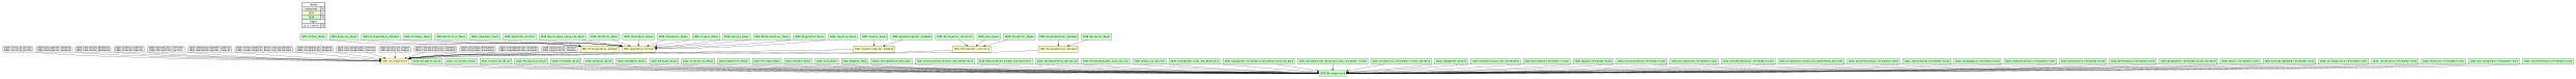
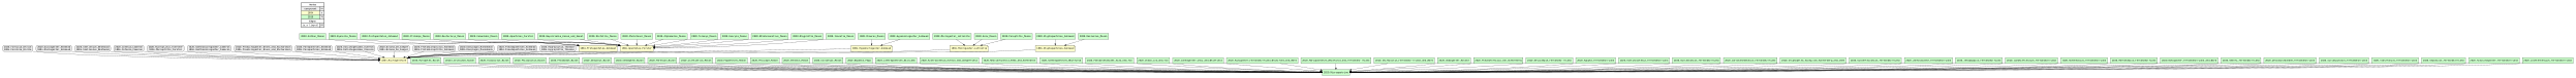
  digraph {
    fontname="JetBrains Mono"
    rankdir=TB
    node [fillcolor="#CCFFCC" fontname="JetBrains Mono" shape=box style=filled]
    edge [arrowhead=normal color="#000000" constraint=true fontname="JetBrains Mono" penwidth=1 style=solid]
    n1 [fillcolor=white label=<   <TABLE BORDER="0" CELLBORDER="1" CELLSPACING="0" CELLPADDING="4">  <TR> <TD COLSPAN="2"><font face="Arial Black"> Nodes</font></TD> </TR>  <TR>   <TD bgcolor="#EEEEEE" fontname="helvetica">congruent</TD>   <TD>84</TD>   </TR>  <TR>   <TD bgcolor="#FFFFCC" fontname="helvetica">1804</TD>   <TD>6</TD>   </TR>  <TR>   <TD bgcolor="#CCFFCC" fontname="helvetica">2020</TD>   <TD>70</TD>   </TR>  <TR> <TD COLSPAN="2"><font face = "Arial Black"> Edges </font></TD> </TR>  <TR>   <TD><font color ="#000000">is_a (input)</font></TD><TD>89</TD> </TR> </TABLE>   > margin=0]
    "2020.Fornicia_Brulle\n1804.Fornicia_Brulle" [fillcolor="#EEEEEE" style="filled,rounded"]
    "1804.Microgastrine" [fillcolor="#FFFFCC" shape=note]
    "2020.Microgastrine"
    "2020.Diologaster_Ashmead\n1804.Diologaster_Ashmead" [fillcolor="#EEEEEE" style="filled,rounded"]
    "2020.Snellenius_Westwood\n1804.Snellenius_Westwood" [fillcolor="#EEEEEE" style="filled,rounded"]
    "2020.Cotesia_Cameron\n1804.Cotesia_Cameron" [fillcolor="#EEEEEE" style="filled,rounded"]
    "2020.Microplitis_Foerster\n1804.Microplitis_Forster" [fillcolor="#EEEEEE" style="filled,rounded"]
    "2020.Xanthomicrogaster_Cameron\n1804.Xanthomicrogaster_Cameron" [fillcolor="#EEEEEE" style="filled,rounded"]
    "2020.Promicrogaster_Brues_and_Richardson\n1804.Promicrogaster_Brues_and_Richardson" [fillcolor="#EEEEEE" style="filled,rounded"]
    "2020.Parapanteles_Ashmead\n1804.Parapanteles_Ashmead" [fillcolor="#EEEEEE" style="filled,rounded"]
    "2020.Dolichogenidea_Viereck\n1804.Dolichogenidea_Viereck" [fillcolor="#EEEEEE" style="filled,rounded"]
    "2020.Buluka_De_Saeger\n1804.Buluka_De_Saeger" [fillcolor="#EEEEEE" style="filled,rounded"]
    "2020.Protomicroplitis_Ashmead\n1804.Protomicroplitis_Ashmead" [fillcolor="#EEEEEE" style="filled,rounded"]
    "2020.Dasylagon_Muesebeck\n1804.Dasylagon_Muesebeck" [fillcolor="#EEEEEE" style="filled,rounded"]
    "2020.Pseudapanteles_Ashmead\n1804.Pseudapanteles_Ashmead" [fillcolor="#EEEEEE" style="filled,rounded"]
    "2020.Hygroplitis_Thomson\n1804.Hygroplitis_Thomson" [fillcolor="#EEEEEE" style="filled,rounded"]
    "1804.Protapanteles_Ashmead" [fillcolor="#FFFFCC" shape=note]
    "1804.Apanteles_Forster" [fillcolor="#FFFFCC" shape=note]
    "1804.Hypomicrogaster_Ashmead" [fillcolor="#FFFFCC" shape=note]
    "1804.Microgaster_Latreille" [fillcolor="#FFFFCC" shape=note]
    "1804.Glyptapanteles_Ashmead" [fillcolor="#FFFFCC" shape=note]
    "2020.Microgaster_Latreille"
    "2020.Illidops_Mason"
    "2020.Glyptapanteles_Ashmead"
    "2020.Rasivalva_Mason"
    "2020.Choeras_Mason"
    "2020.Sathon_Mason"
    "2020.Deuterixys_Mason"
    "2020.Miropotes_Nixon"
    "2020.Venanides_Mason"
    "2020.Larissimus_Nixon"
    "2020.Alloplitis_Nixon"
    "2020.Philoplitis_Nixon"
    "2020.Prasmodon_Nixon"
    "2020.Semionis_Nixon"
    "2020.Sendaphne_Nixon"
    "2020.Parenion_Nixon"
    "2020.Clarkinella_Mason"
    "2020.Papanteles_Mason"
    "2020.Pelicope_Mason"
    "2020.Venanus_Mason"
-   "2020.Exulonyyx_Mason" [label="2020.Xiao_Mason"]
+   "2020.Exulonyyx_Mason"
    "2020.Napamus_Papp"
    "2020.Lathrapanteles_Williams"
    "2020.Austrocotesia_Austin_and_Dangerfield"
    "2020.Neoclarkinella_Rema_and_Narendran"
    "2020.Xanthapanteles_Whitfield"
    "2020.Pseudovenanides_Xiao_and_You"
    "2020.Chaoa_Luo_and_You"
    "2020.Cuneogaster_Choi_and_Whitfield"
    "2020.Kiwigaster_FernandezTriana_Whitifled_and_Ward"
    "2020.Mariapanteles_Whitfield_and_Fernandez-Triana"
    "2020.Shireplitis_Fernandez-Triana_and_Ward"
    "2020.Dodogaster_Rousse"
    "2020.Pseudofornicia_van_Achterberg"
    "2020.Keylimepie_Fernandez-Triana"
    "2020.Agupta_FernandezTriana"
    "2020.Austinocotesia_FernandezTriana"
    "2020.Billmasonius_FernandezTriana"
    "2020.Carlmuesebeckius_FernandezTriana"
    "2020.Eripnopelta_Xiong_van_Achterberg_and_Chen"
    "2020.Gilbertnixonius_FernandezTriana"
    "2020.Janhalacaste_FernandezTriana"
    "2020.Jenopappius_FernandezTriana"
    "2020.Jimwhitfieldius_FernandezTriana"
    "2020.Kotenkosius_FernandezTriana"
    "2020.Markshawius_FernandezTriana"
    "2020.Notogaster_FernandezTriana_and_Ward"
    "2020.Ohenri_FernandezTriana"
    "2020.Qrocodiledundee_FernandezTriana"
    "2020.Silvaspinosus_FernandezTriana"
    "2020.Tobleronius_FernandezTriana"
    "2020.Ungunicus_FernandezTriana"
    "2020.Ypsilonogaster_FernandezTriana"
    "2020.Zachterbergius_FernandezTriana"
    "2020.Apanteles_Forster"
    "2020.Beyerslania_Kocak_and_Kemal"
    "2020.Distatrix_Mason"
    "2020.Hypomicrogaster_Ashmead"
    "2020.Exix_Mason"
    "2020.Pholetesor_Mason"
    "2020.Alphomelon_Mason"
    "2020.Teremys_Mason"
    "2020.Exoryza_Mason"
    "2020.Paroplitis_Mason"
    "2020.Nyereria_Mason"
    "2020.Wilkinsonellus_Mason"
    "2020.Rhygolitis_Mason"
    "2020.Protapanteles_Ashmead"
    "2020.Iconella_Mason"
    subgraph sub_1 {
      rank=source
      n1
    }
    "2020.Fornicia_Brulle\n1804.Fornicia_Brulle" -> "1804.Microgastrine"
    "1804.Microgastrine" -> "2020.Microgastrine"
    "2020.Diologaster_Ashmead\n1804.Diologaster_Ashmead" -> "1804.Microgastrine"
    "2020.Snellenius_Westwood\n1804.Snellenius_Westwood" -> "1804.Microgastrine"
    "2020.Cotesia_Cameron\n1804.Cotesia_Cameron" -> "1804.Microgastrine"
    "2020.Microplitis_Foerster\n1804.Microplitis_Forster" -> "1804.Microgastrine"
    "2020.Xanthomicrogaster_Cameron\n1804.Xanthomicrogaster_Cameron" -> "1804.Microgastrine"
    "2020.Promicrogaster_Brues_and_Richardson\n1804.Promicrogaster_Brues_and_Richardson" -> "1804.Microgastrine"
    "2020.Parapanteles_Ashmead\n1804.Parapanteles_Ashmead" -> "1804.Microgastrine"
    "2020.Dolichogenidea_Viereck\n1804.Dolichogenidea_Viereck" -> "1804.Microgastrine"
    "2020.Buluka_De_Saeger\n1804.Buluka_De_Saeger" -> "1804.Microgastrine"
    "2020.Protomicroplitis_Ashmead\n1804.Protomicroplitis_Ashmead" -> "1804.Microgastrine"
    "2020.Dasylagon_Muesebeck\n1804.Dasylagon_Muesebeck" -> "1804.Microgastrine"
    "2020.Pseudapanteles_Ashmead\n1804.Pseudapanteles_Ashmead" -> "1804.Microgastrine"
    "2020.Hygroplitis_Thomson\n1804.Hygroplitis_Thomson" -> "1804.Microgastrine"
    "1804.Protapanteles_Ashmead" -> "1804.Microgastrine"
    "1804.Apanteles_Forster" -> "1804.Microgastrine"
    "1804.Hypomicrogaster_Ashmead" -> "1804.Microgastrine"
    "1804.Microgaster_Latreille" -> "1804.Microgastrine"
    "1804.Glyptapanteles_Ashmead" -> "1804.Microgastrine"
    "2020.Microgaster_Latreille" -> "1804.Microgaster_Latreille"
    "2020.Illidops_Mason" -> "1804.Apanteles_Forster"
    "2020.Glyptapanteles_Ashmead" -> "1804.Glyptapanteles_Ashmead"
    "2020.Rasivalva_Mason" -> "1804.Glyptapanteles_Ashmead"
    "2020.Choeras_Mason" -> "1804.Hypomicrogaster_Ashmead"
    "2020.Sathon_Mason" -> "1804.Protapanteles_Ashmead"
    "2020.Deuterixys_Mason" -> "1804.Apanteles_Forster"
    "2020.Miropotes_Nixon" -> "2020.Microgastrine"
    "2020.Venanides_Mason" -> "1804.Apanteles_Forster"
    "2020.Larissimus_Nixon" -> "2020.Microgastrine"
    "2020.Alloplitis_Nixon" -> "2020.Microgastrine"
    "2020.Philoplitis_Nixon" -> "2020.Microgastrine"
    "2020.Prasmodon_Nixon" -> "2020.Microgastrine"
    "2020.Semionis_Nixon" -> "2020.Microgastrine"
    "2020.Sendaphne_Nixon" -> "2020.Microgastrine"
    "2020.Parenion_Nixon" -> "2020.Microgastrine"
    "2020.Clarkinella_Mason" -> "2020.Microgastrine"
    "2020.Papanteles_Mason" -> "2020.Microgastrine"
    "2020.Pelicope_Mason" -> "2020.Microgastrine"
    "2020.Venanus_Mason" -> "2020.Microgastrine"
    "2020.Exulonyyx_Mason" -> "2020.Microgastrine"
    "2020.Napamus_Papp" -> "2020.Microgastrine"
    "2020.Lathrapanteles_Williams" -> "2020.Microgastrine"
    "2020.Austrocotesia_Austin_and_Dangerfield" -> "2020.Microgastrine"
    "2020.Neoclarkinella_Rema_and_Narendran" -> "2020.Microgastrine"
    "2020.Xanthapanteles_Whitfield" -> "2020.Microgastrine"
    "2020.Pseudovenanides_Xiao_and_You" -> "2020.Microgastrine"
    "2020.Chaoa_Luo_and_You" -> "2020.Microgastrine"
    "2020.Cuneogaster_Choi_and_Whitfield" -> "2020.Microgastrine"
    "2020.Kiwigaster_FernandezTriana_Whitifled_and_Ward" -> "2020.Microgastrine"
    "2020.Mariapanteles_Whitfield_and_Fernandez-Triana" -> "2020.Microgastrine"
    "2020.Shireplitis_Fernandez-Triana_and_Ward" -> "2020.Microgastrine"
    "2020.Dodogaster_Rousse" -> "2020.Microgastrine"
    "2020.Pseudofornicia_van_Achterberg" -> "2020.Microgastrine"
    "2020.Keylimepie_Fernandez-Triana" -> "2020.Microgastrine"
    "2020.Agupta_FernandezTriana" -> "2020.Microgastrine"
    "2020.Austinocotesia_FernandezTriana" -> "2020.Microgastrine"
    "2020.Billmasonius_FernandezTriana" -> "2020.Microgastrine"
    "2020.Carlmuesebeckius_FernandezTriana" -> "2020.Microgastrine"
    "2020.Eripnopelta_Xiong_van_Achterberg_and_Chen" -> "2020.Microgastrine"
    "2020.Gilbertnixonius_FernandezTriana" -> "2020.Microgastrine"
    "2020.Janhalacaste_FernandezTriana" -> "2020.Microgastrine"
    "2020.Jenopappius_FernandezTriana" -> "2020.Microgastrine"
    "2020.Jimwhitfieldius_FernandezTriana" -> "2020.Microgastrine"
    "2020.Kotenkosius_FernandezTriana" -> "2020.Microgastrine"
    "2020.Markshawius_FernandezTriana" -> "2020.Microgastrine"
    "2020.Notogaster_FernandezTriana_and_Ward" -> "2020.Microgastrine"
    "2020.Ohenri_FernandezTriana" -> "2020.Microgastrine"
    "2020.Qrocodiledundee_FernandezTriana" -> "2020.Microgastrine"
    "2020.Silvaspinosus_FernandezTriana" -> "2020.Microgastrine"
    "2020.Tobleronius_FernandezTriana" -> "2020.Microgastrine"
    "2020.Ungunicus_FernandezTriana" -> "2020.Microgastrine"
    "2020.Ypsilonogaster_FernandezTriana" -> "2020.Microgastrine"
    "2020.Zachterbergius_FernandezTriana" -> "2020.Microgastrine"
    "2020.Apanteles_Forster" -> "1804.Apanteles_Forster"
    "2020.Beyerslania_Kocak_and_Kemal" -> "1804.Apanteles_Forster"
    "2020.Distatrix_Mason" -> "1804.Apanteles_Forster"
    "2020.Hypomicrogaster_Ashmead" -> "1804.Hypomicrogaster_Ashmead"
    "2020.Exix_Mason" -> "1804.Microgaster_Latreille"
    "2020.Pholetesor_Mason" -> "1804.Apanteles_Forster"
    "2020.Alphomelon_Mason" -> "1804.Apanteles_Forster"
    "2020.Teremys_Mason" -> "1804.Apanteles_Forster"
    "2020.Exoryza_Mason" -> "1804.Apanteles_Forster"
    "2020.Paroplitis_Mason" -> "1804.Microgaster_Latreille"
    "2020.Nyereria_Mason" -> "1804.Protapanteles_Ashmead"
    "2020.Wilkinsonellus_Mason" -> "1804.Apanteles_Forster"
    "2020.Rhygolitis_Mason" -> "1804.Apanteles_Forster"
    "2020.Protapanteles_Ashmead" -> "1804.Protapanteles_Ashmead"
    "2020.Iconella_Mason" -> "1804.Apanteles_Forster"
  }
